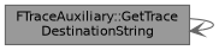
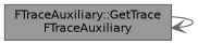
  digraph {
    rankdir=TB
-   n1 [color=gray40 fillcolor=grey60 fontcolor=black fontname=Helvetica fontsize=10 height=0.2 label="FTraceAuxiliary::GetTrace\lDestinationString" shape=box style=filled width=0.4]
+   n1 [color=gray40 fillcolor=grey60 fontcolor=black fontname=Helvetica fontsize=10 height=0.2 label="FTraceAuxiliary::GetTrace\lFTraceAuxiliary" shape=box style=filled width=0.4]
    n1 -> n1 [color=gray40 fontname=Helvetica fontsize=10 labelfontname=Helvetica labelfontsize=10 style=solid arrowhead=vee]
  }
